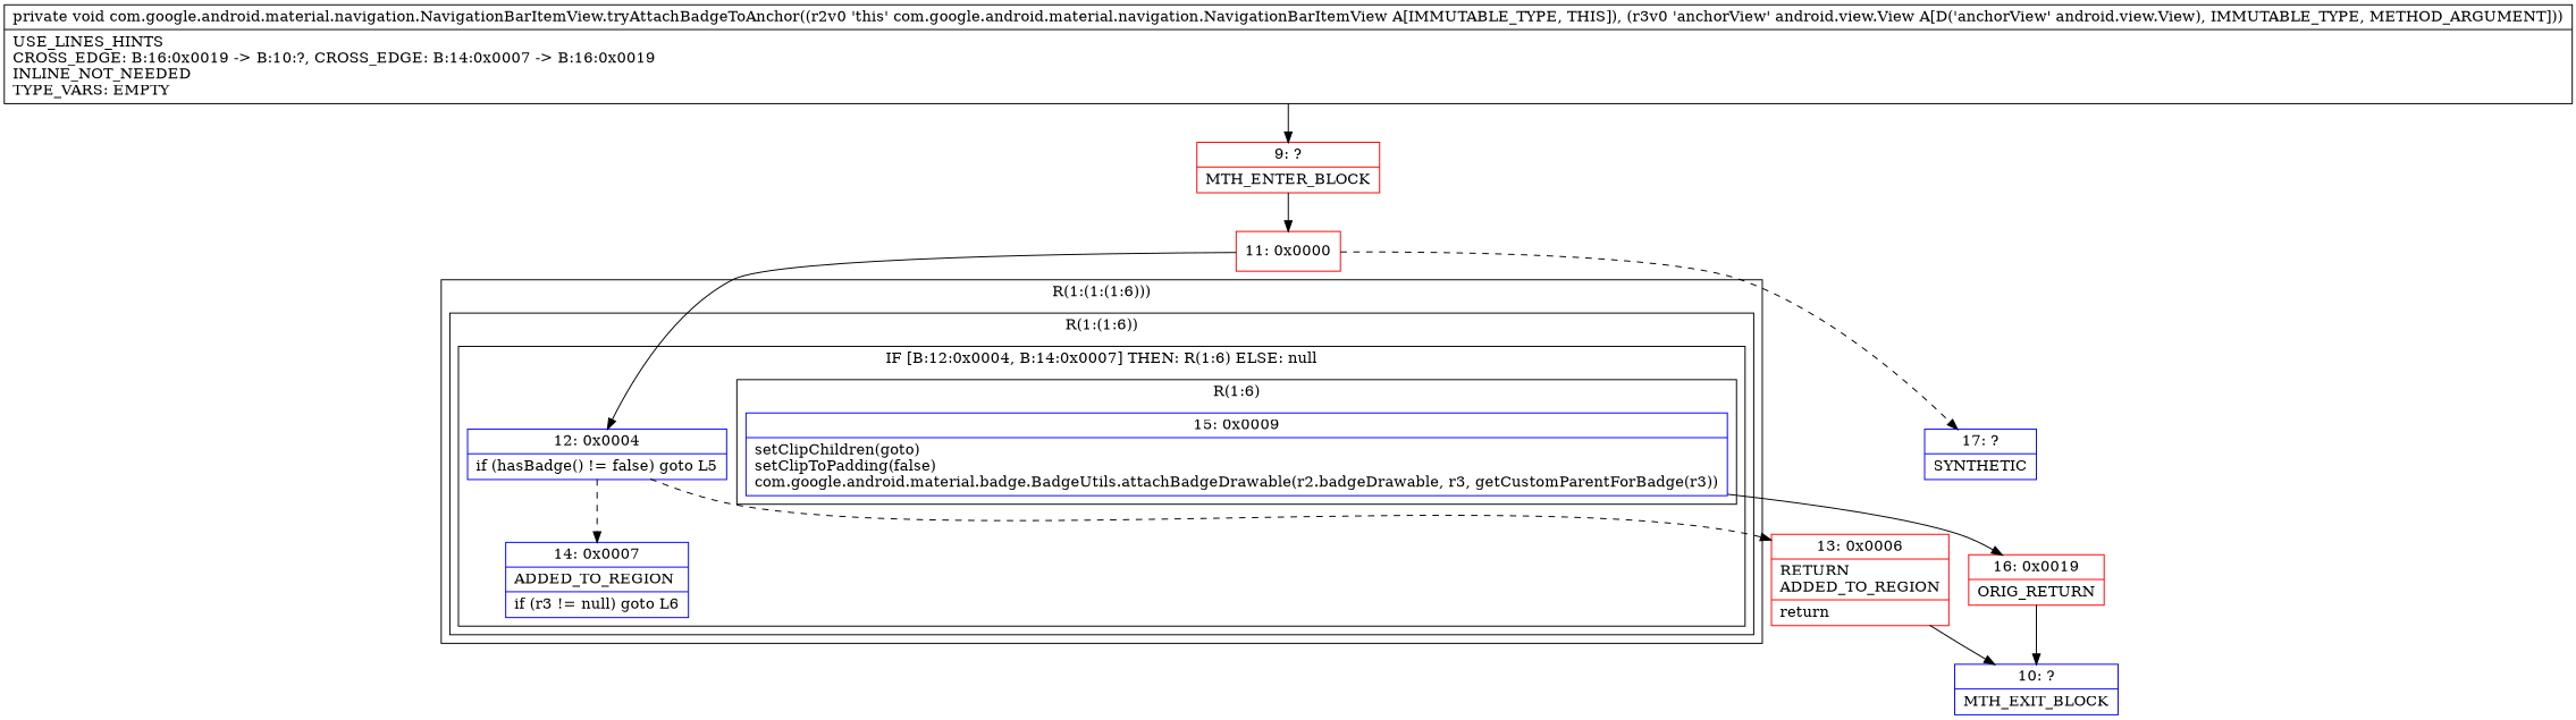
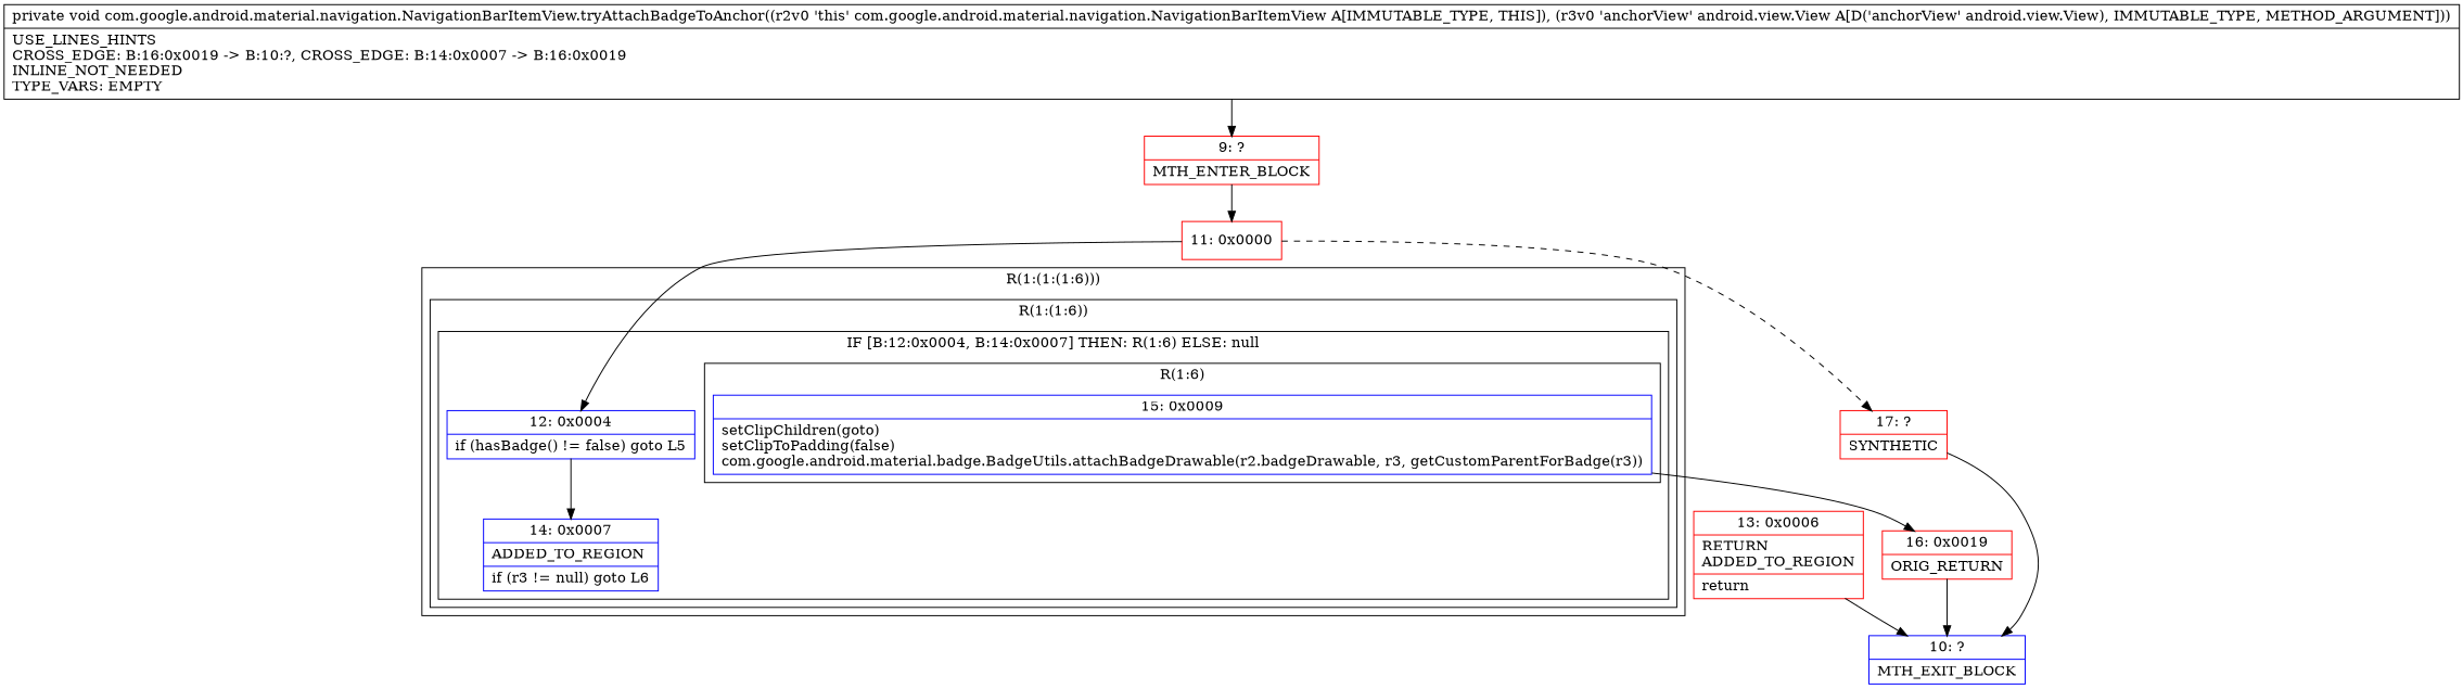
  digraph {
    node [color=red shape=record]
    n1 [color=blue label="{15\:\ 0x0009|setClipChildren(goto)\lsetClipToPadding(false)\lcom.google.android.material.badge.BadgeUtils.attachBadgeDrawable(r2.badgeDrawable, r3, getCustomParentForBadge(r3))\l}"]
    n2 [color=blue label="{12\:\ 0x0004|if (hasBadge() != false) goto L5\l}"]
    n3 [color=blue label="{14\:\ 0x0007|ADDED_TO_REGION\l|if (r3 != null) goto L6\l}"]
    n4 [label="{16\:\ 0x0019|ORIG_RETURN\l}"]
    n5 [label="{13\:\ 0x0006|RETURN\lADDED_TO_REGION\l|return\l}"]
    n6 [color=blue label="{10\:\ ?|MTH_EXIT_BLOCK\l}"]
-   n7 [color=blue label="{17\:\ ?|SYNTHETIC\l}"]
+   n7 [label="{17\:\ ?|SYNTHETIC\l}"]
    n8 [label="{9\:\ ?|MTH_ENTER_BLOCK\l}"]
    n9 [label="{11\:\ 0x0000}"]
    n10 [label="{private void com.google.android.material.navigation.NavigationBarItemView.tryAttachBadgeToAnchor((r2v0 'this' com.google.android.material.navigation.NavigationBarItemView A[IMMUTABLE_TYPE, THIS]), (r3v0 'anchorView' android.view.View A[D('anchorView' android.view.View), IMMUTABLE_TYPE, METHOD_ARGUMENT]))  | USE_LINES_HINTS\lCROSS_EDGE: B:16:0x0019 \-\> B:10:?, CROSS_EDGE: B:14:0x0007 \-\> B:16:0x0019\lINLINE_NOT_NEEDED\lTYPE_VARS: EMPTY\l}" color=""]
    subgraph cluster_1 {
      label="R(1:(1:(1:6)))"
      subgraph cluster_2 {
        label="R(1:(1:6))"
        subgraph cluster_3 {
          label="IF [B:12:0x0004, B:14:0x0007] THEN: R(1:6) ELSE: null"
          n2
          n3
          subgraph cluster_4 {
            label="R(1:6)"
            n1
          }
        }
      }
    }
    n1 -> n4
-   n2 -> n3 [style=dashed]
-   n2 -> n5 [style=dashed]
+   n2 -> n3
    n4 -> n6
    n5 -> n6
+   n7 -> n6
    n8 -> n9
    n9 -> n2
    n9 -> n7 [style=dashed]
    n10 -> n8
  }
